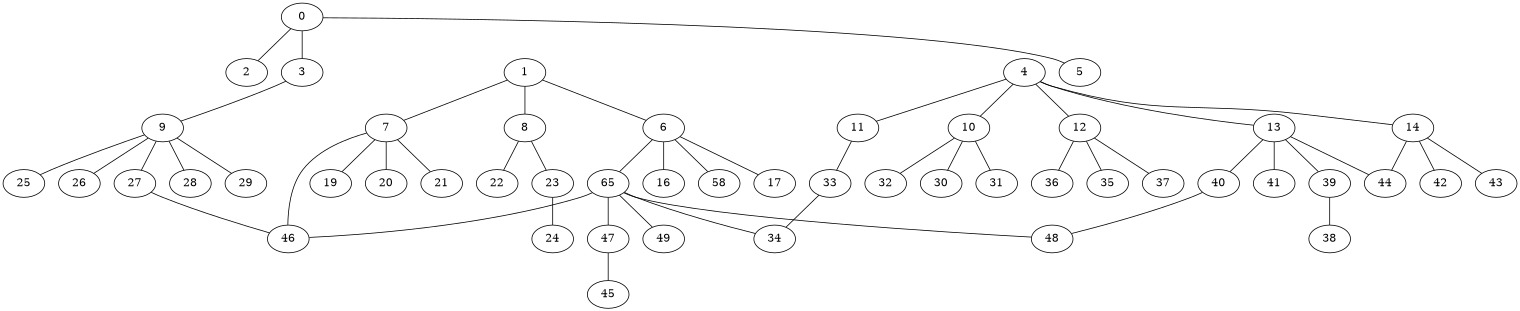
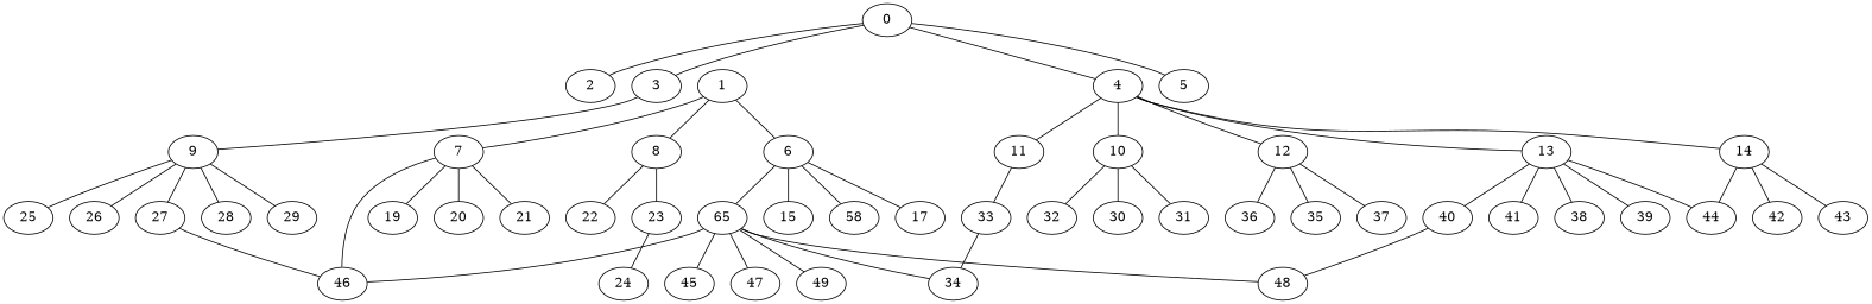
  graph {
    0
    2
    3
    4
    5
    1
    8
    6
    7
    9
    10
    11
    12
    13
    14
    22
    23
-   16
+   16 [label=15]
    n19 [label=58]
    17
    n21 [label=65]
    19
    20
    21
    46
    25
    26
    27
    28
    29
    32
    30
    31
    33
    36
    35
    37
    40
    41
    38
    39
    44
    42
    43
    24
    34
    45
    47
    48
    49
    0 -- 2
    0 -- 3
+   0 -- 4
    0 -- 5
    3 -- 9
    4 -- 10
    4 -- 11
    4 -- 12
    4 -- 13
    4 -- 14
    1 -- 8
    1 -- 6
    1 -- 7
    8 -- 22
    8 -- 23
    6 -- 16
    6 -- n19
    6 -- 17
    6 -- n21
    7 -- 19
    7 -- 20
    7 -- 21
    7 -- 46
    9 -- 25
    9 -- 26
    9 -- 27
    9 -- 28
    9 -- 29
    10 -- 32
    10 -- 30
    10 -- 31
    11 -- 33
    12 -- 36
    12 -- 35
    12 -- 37
    13 -- 40
    13 -- 41
-   39 -- 38
+   13 -- 38
    13 -- 39
    13 -- 44
    14 -- 44
    14 -- 42
    14 -- 43
    23 -- 24
    n21 -- 46
    n21 -- 34
-   47 -- 45
+   n21 -- 45
    n21 -- 47
    n21 -- 48
    n21 -- 49
    27 -- 46
    33 -- 34
    40 -- 48
  }
